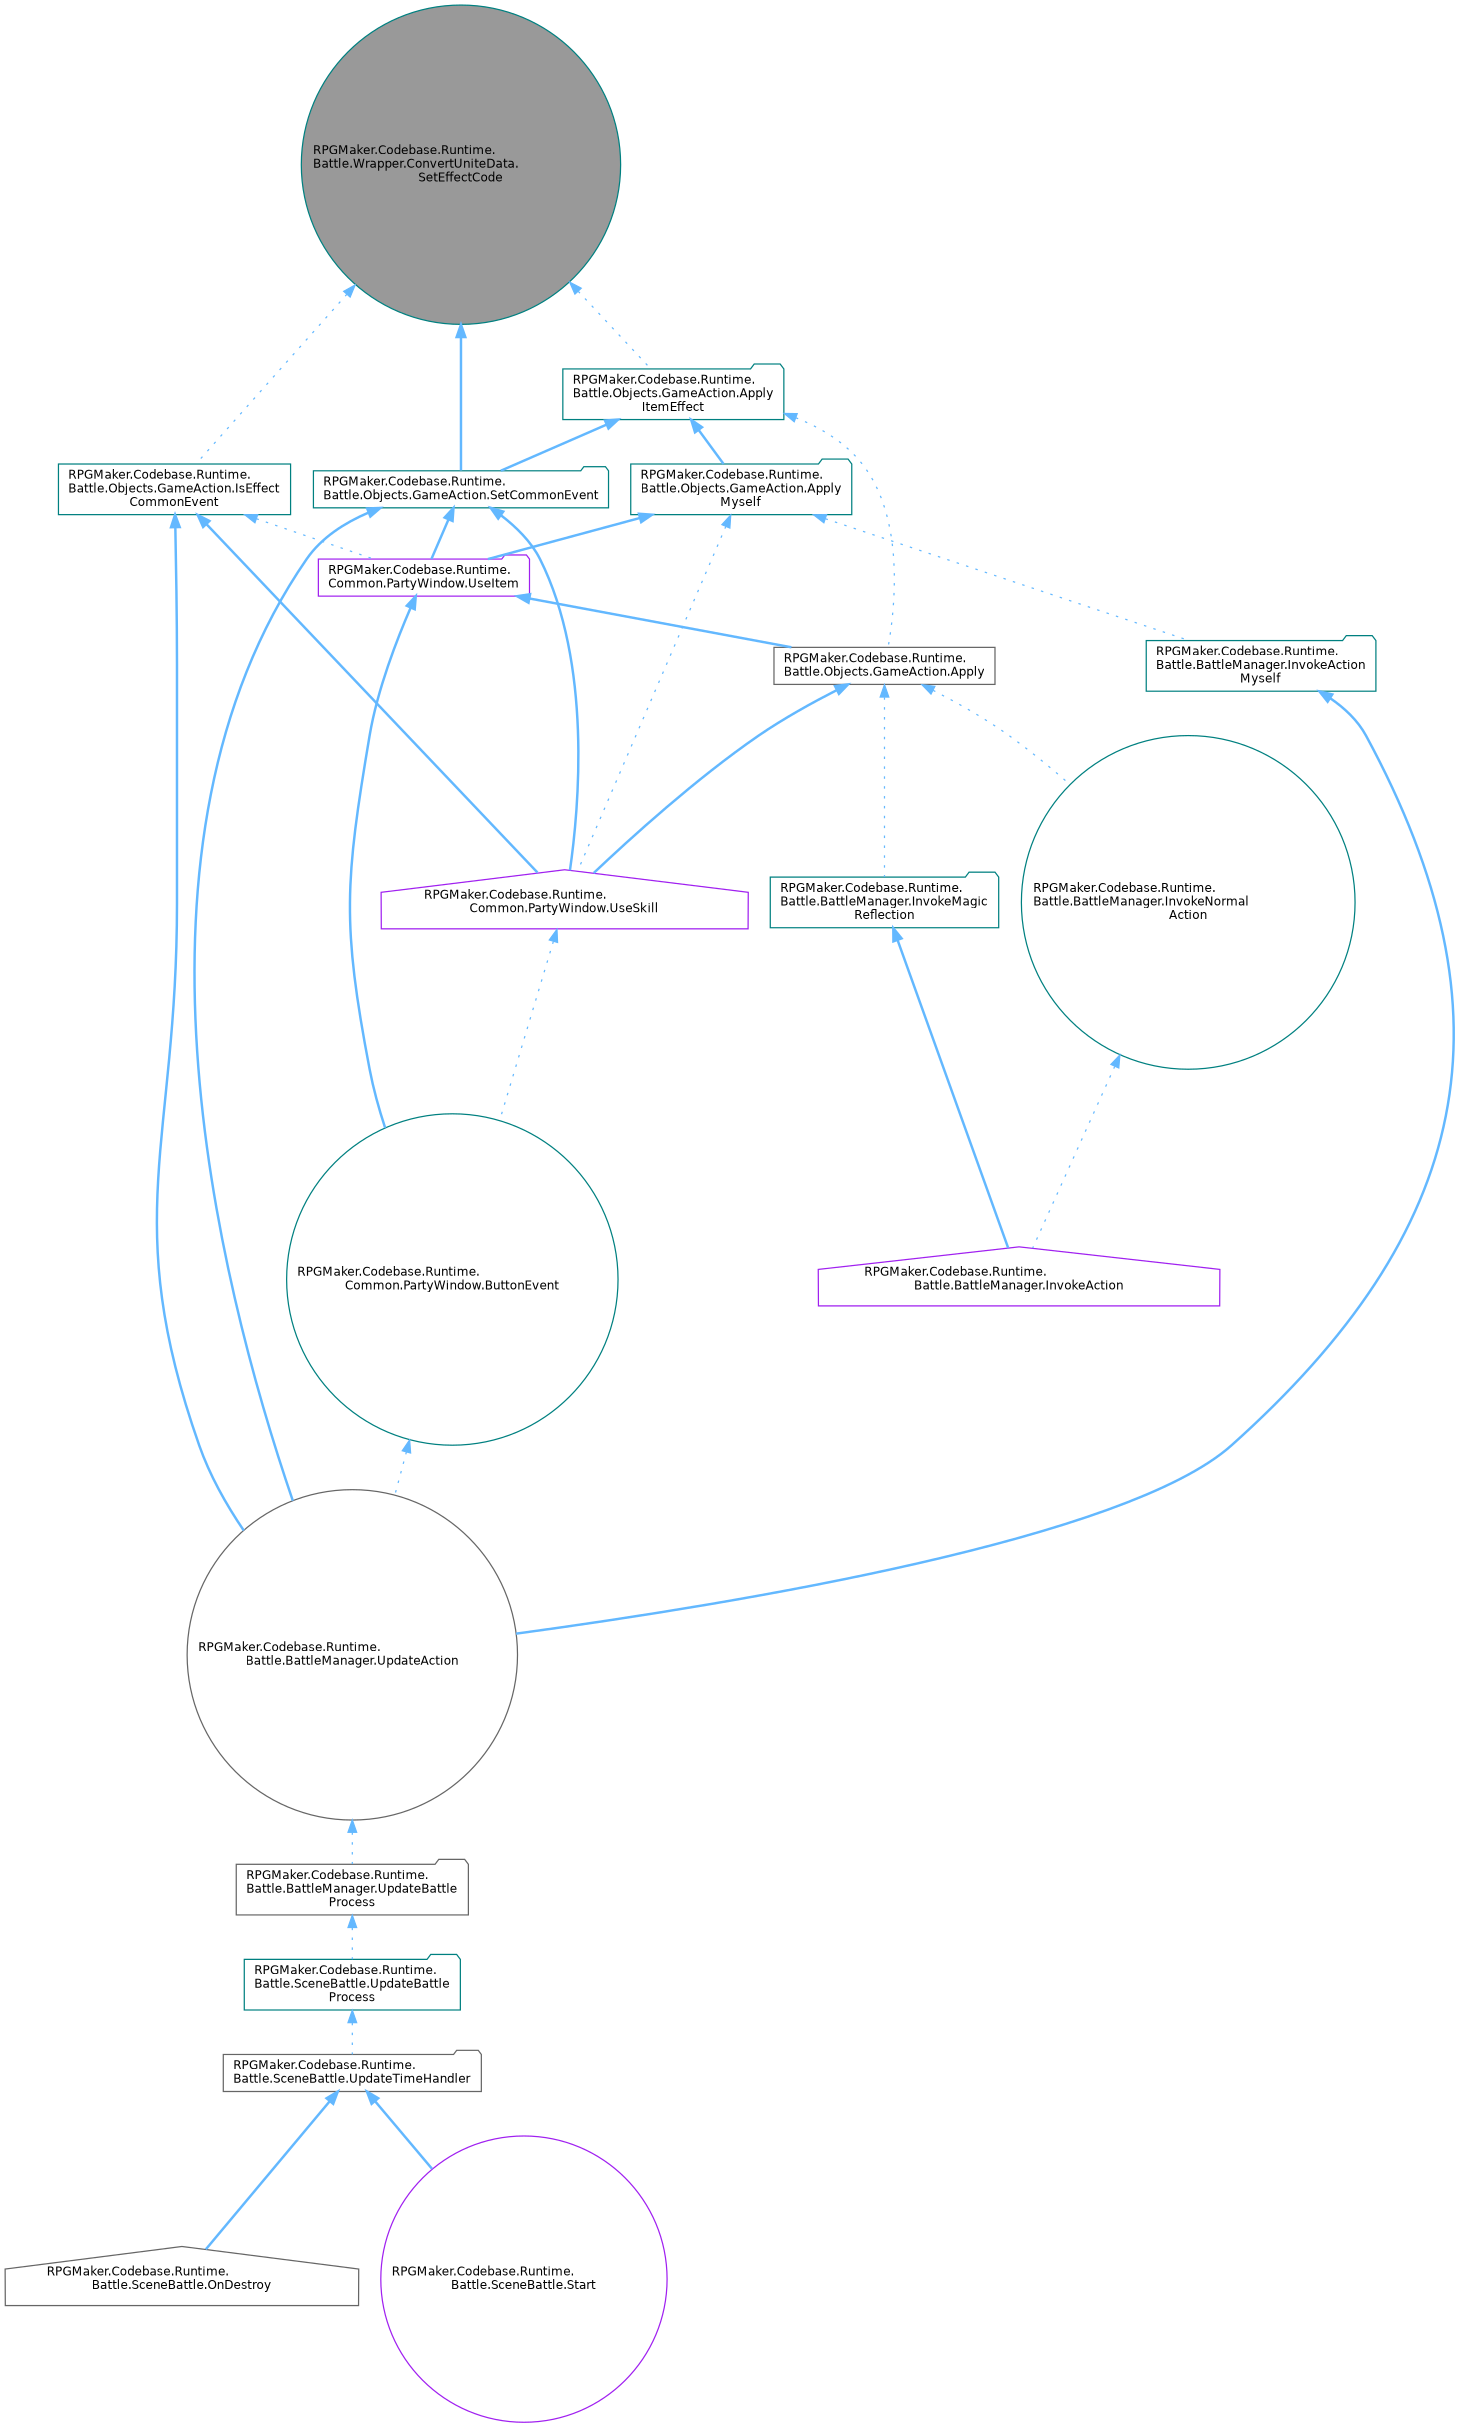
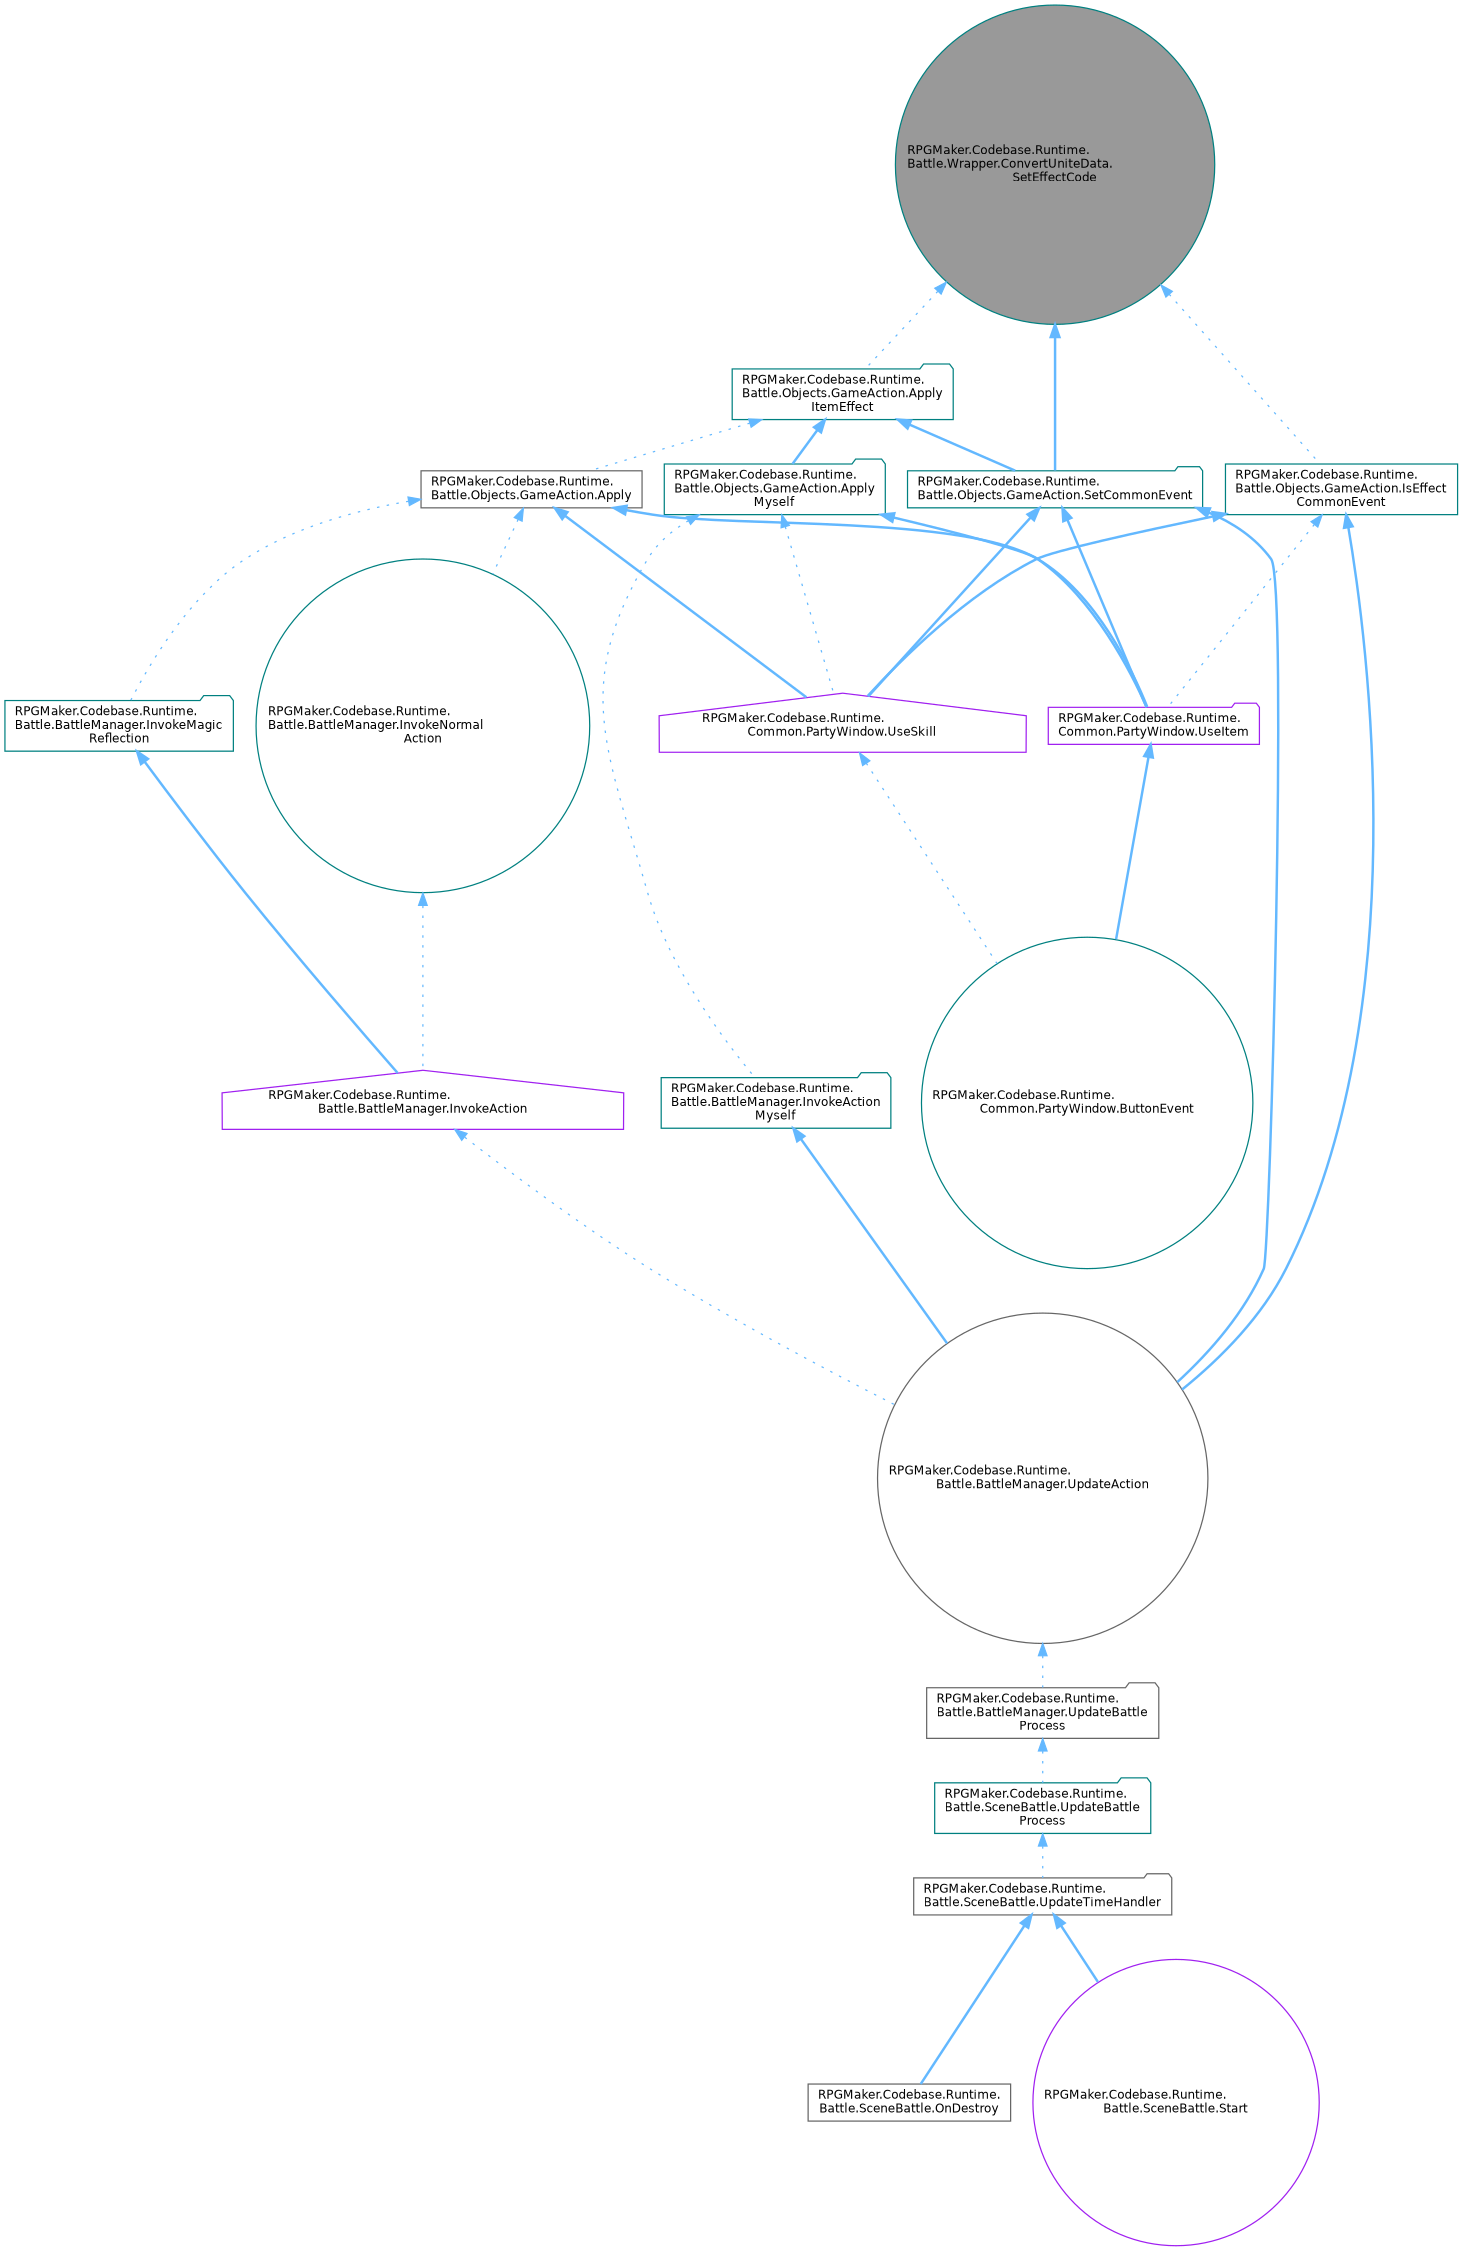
  digraph {
    rankdir=TB
    node [color=teal fillcolor=white fontname=Helvetica fontsize=10 shape=folder style=filled]
    edge [color=steelblue1 dir=back fontname=Helvetica fontsize=10 labelfontname=Helvetica labelfontsize=10 style=bold]
    n1 [fillcolor=grey60 fontcolor=black height=0.2 label="RPGMaker.Codebase.Runtime.\lBattle.Wrapper.ConvertUniteData.\lSetEffectCode" shape=circle width=0.4]
    n2 [height=0.2 label="RPGMaker.Codebase.Runtime.\lBattle.Objects.GameAction.Apply\lItemEffect" width=0.4]
    n3 [height=0.2 label="RPGMaker.Codebase.Runtime.\lBattle.Objects.GameAction.SetCommonEvent" width=0.4]
    n4 [height=0.2 label="RPGMaker.Codebase.Runtime.\lBattle.Objects.GameAction.IsEffect\lCommonEvent" shape=box width=0.4]
    n5 [color=gray40 height=0.2 label="RPGMaker.Codebase.Runtime.\lBattle.Objects.GameAction.Apply" shape=box width=0.4]
    n6 [height=0.2 label="RPGMaker.Codebase.Runtime.\lBattle.Objects.GameAction.Apply\lMyself" width=0.4]
    n7 [color=purple height=0.2 label="RPGMaker.Codebase.Runtime.\lCommon.PartyWindow.UseItem" width=0.4]
    n8 [color=purple height=0.2 label="RPGMaker.Codebase.Runtime.\lCommon.PartyWindow.UseSkill" shape=house width=0.4]
    n9 [color=gray40 height=0.2 label="RPGMaker.Codebase.Runtime.\lBattle.BattleManager.UpdateAction" shape=circle width=0.4]
    n10 [height=0.2 label="RPGMaker.Codebase.Runtime.\lBattle.BattleManager.InvokeMagic\lReflection" width=0.4]
    n11 [height=0.2 label="RPGMaker.Codebase.Runtime.\lBattle.BattleManager.InvokeNormal\lAction" shape=circle width=0.4]
    n12 [height=0.2 label="RPGMaker.Codebase.Runtime.\lBattle.BattleManager.InvokeAction\lMyself" width=0.4]
    n13 [color=purple height=0.2 label="RPGMaker.Codebase.Runtime.\lBattle.BattleManager.InvokeAction" shape=house width=0.4]
    n14 [height=0.2 label="RPGMaker.Codebase.Runtime.\lCommon.PartyWindow.ButtonEvent" shape=circle width=0.4]
    n15 [color=gray40 height=0.2 label="RPGMaker.Codebase.Runtime.\lBattle.BattleManager.UpdateBattle\lProcess" width=0.4]
    n16 [height=0.2 label="RPGMaker.Codebase.Runtime.\lBattle.SceneBattle.UpdateBattle\lProcess" width=0.4]
    n17 [color=gray40 height=0.2 label="RPGMaker.Codebase.Runtime.\lBattle.SceneBattle.UpdateTimeHandler" width=0.4]
-   n18 [color=gray40 height=0.2 label="RPGMaker.Codebase.Runtime.\lBattle.SceneBattle.OnDestroy" shape=house width=0.4]
+   n18 [color=gray40 height=0.2 label="RPGMaker.Codebase.Runtime.\lBattle.SceneBattle.OnDestroy" shape=box width=0.4]
    n19 [color=purple height=0.2 label="RPGMaker.Codebase.Runtime.\lBattle.SceneBattle.Start" shape=circle width=0.4]
    n1 -> n2 [style=dotted]
    n1 -> n3
    n1 -> n4 [style=dotted]
    n2 -> n3
    n2 -> n5 [style=dotted]
    n2 -> n6
    n3 -> n7
    n3 -> n8
    n3 -> n9
    n4 -> n7 [style=dotted]
    n4 -> n8
    n4 -> n9
-   n7 -> n5
+   n5 -> n7
    n5 -> n8
    n5 -> n10 [style=dotted]
    n5 -> n11 [style=dotted]
    n6 -> n7
    n6 -> n8 [style=dotted]
    n6 -> n12 [style=dotted]
    n7 -> n14
    n8 -> n14 [style=dotted]
    n9 -> n15 [style=dotted]
    n10 -> n13
    n11 -> n13 [style=dotted]
    n12 -> n9
-   n14 -> n9 [style=dotted]
+   n13 -> n9 [style=dotted]
    n15 -> n16 [style=dotted]
    n16 -> n17 [style=dotted]
    n17 -> n18
    n17 -> n19
  }
